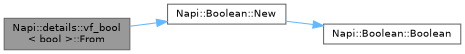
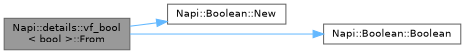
  digraph {
    rankdir=LR
    node [color=grey40 fillcolor=white fontname=Helvetica fontsize=10 shape=box style=filled]
    edge [color=steelblue1 fontname=Helvetica fontsize=10 labelfontname=Helvetica labelfontsize=10 style=solid]
    n1 [color=gray40 fillcolor=grey60 fontcolor=black height=0.2 label="Napi::details::vf_bool\l\< bool \>::From" width=0.4]
    n2 [height=0.2 label="Napi::Boolean::New" width=0.4]
    n3 [height=0.2 label="Napi::Boolean::Boolean" width=0.4]
    n1 -> n2
-   n2 -> n3
+   n1 -> n3
  }
